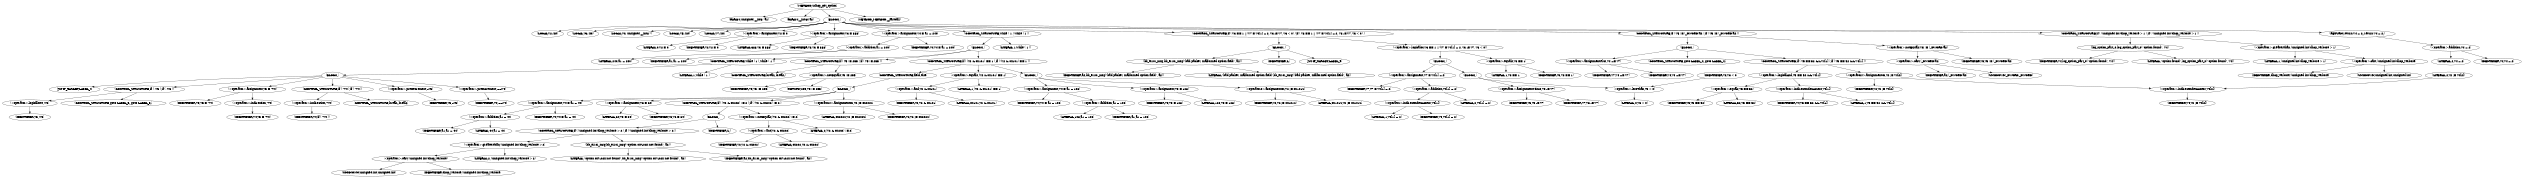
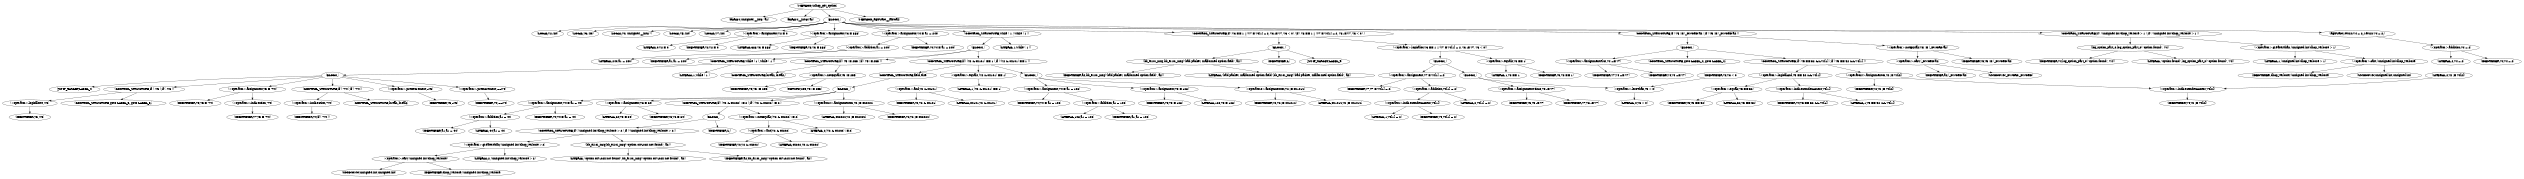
  digraph {
    n1 [label="(METHOD,udhcp_get_option)"]
    n2 [label="(PARAM,unsigned __int8 *a1)"]
    n3 [label="(PARAM,__int64 a2)"]
    n4 [label="(BLOCK,,)"]
-   n5 [label="(METHOD_METHOD,__fastcall)"]
+   n5 [label="(METHOD_RETURN,__fastcall)"]
    n6 [label="(LOCAL,v2: int)"]
    n7 [label="(LOCAL,v3: int)"]
    n8 [label="(LOCAL,v4: unsigned __int8 *)"]
    n9 [label="(LOCAL,v5: int)"]
    n10 [label="(LOCAL,v7: int)"]
    n11 [label="(<operator>.assignment,v2 = 0)"]
    n12 [label="(<operator>.assignment,v3 = 388)"]
    n13 [label="(<operator>.assignment,v4 = a1 + 240)"]
    n14 [label="(CONTROL_STRUCTURE,while ( 1 ),while ( 1 ))"]
    n15 [label="(CONTROL_STRUCTURE,if ( v3 == 1 || (v7 = v4[1] + 2, v3 -= v7, v3 < 0) ),if ( v3 == 1 || (v7 = v4[1] + 2, v3 -= v7, v3 < 0) ))"]
    n16 [label="(CONTROL_STRUCTURE,if ( v5 != (_DWORD)a2 ),if ( v5 != (_DWORD)a2 ))"]
    n17 [label="(CONTROL_STRUCTURE,if ( (unsigned int)dhcp_verbose > 1 ),if ( (unsigned int)dhcp_verbose > 1 ))"]
    n18 [label="(RETURN,return v4 + 2;,return v4 + 2;)"]
    n19 [label="(IDENTIFIER,v2,v2 = 0)"]
    n20 [label="(LITERAL,0,v2 = 0)"]
    n21 [label="(IDENTIFIER,v3,v3 = 388)"]
    n22 [label="(LITERAL,388,v3 = 388)"]
    n23 [label="(IDENTIFIER,v4,v4 = a1 + 240)"]
    n24 [label="(<operator>.addition,a1 + 240)"]
    n25 [label="(LITERAL,1,while ( 1 ))"]
    n26 [label="(BLOCK,,)"]
    n27 [label="(<operator>.logicalOr,v3 == 1 || (v7 = v4[1] + 2, v3 -= v7, v3 < 0))"]
    n28 [label="(BLOCK,,)"]
    n29 [label="(<operator>.notEquals,v5 != (_DWORD)a2)"]
    n30 [label="(BLOCK,,)"]
    n31 [label="(<operator>.greaterThan,(unsigned int)dhcp_verbose > 1)"]
    n32 [label="(log_option_part_0,log_option_part_0(\"option found\", v4))"]
    n33 [label="(<operator>.addition,v4 + 2)"]
    n34 [label="(IDENTIFIER,a1,a1 + 240)"]
    n35 [label="(LITERAL,240,a1 + 240)"]
    n36 [label="(CONTROL_STRUCTURE,while ( 1 ),while ( 1 ))"]
    n37 [label="(CONTROL_STRUCTURE,if ( v5 != 255 ),if ( v5 != 255 ))"]
    n38 [label="(CONTROL_STRUCTURE,if ( (v2 & 0x101) == 1 ),if ( (v2 & 0x101) == 1 ))"]
    n39 [label="(LITERAL,1,while ( 1 ))"]
    n40 [label="(BLOCK,,)"]
    n41 [label="(<operator>.notEquals,v5 != 255)"]
    n42 [label="(CONTROL_STRUCTURE,break;,break;)"]
    n43 [label="(<operator>.equals,(v2 & 0x101) == 1)"]
    n44 [label="(BLOCK,,)"]
    n45 [label="(CONTROL_STRUCTURE,field,else)"]
    n46 [label="(<operator>.assignment,v5 = *v4)"]
    n47 [label="(CONTROL_STRUCTURE,if ( *v4 ),if ( *v4 ))"]
    n48 [label="(<operator>.preDecrement,--v3)"]
    n49 [label="(<operator>.preIncrement,++v4)"]
    n50 [label="(JUMP_TARGET,LABEL_4)"]
    n51 [label="(CONTROL_STRUCTURE,if ( !v3 ),if ( !v3 ))"]
    n52 [label="(IDENTIFIER,v5,v5 = *v4)"]
    n53 [label="(<operator>.indirection,*v4)"]
    n54 [label="(<operator>.indirection,*v4)"]
    n55 [label="(CONTROL_STRUCTURE,break;,break;)"]
    n56 [label="(IDENTIFIER,v3,--v3)"]
    n57 [label="(IDENTIFIER,v4,++v4)"]
    n58 [label="(<operator>.logicalNot,!v3)"]
    n59 [label="(CONTROL_STRUCTURE,goto LABEL_5;,goto LABEL_5;)"]
-   n60 [label="(IDENTIFIER,v4,v5 = *v4)"]
+   n60 [label="(IDENTIFIER,v7,v5 = *v4)"]
    n61 [label="(IDENTIFIER,v4,if ( *v4 ))"]
    n62 [label="(IDENTIFIER,v3,!v3)"]
    n63 [label="(IDENTIFIER,v5,v5 != 255)"]
    n64 [label="(RETURN,255,v5 != 255)"]
    n65 [label="(<operator>.and,v2 & 0x101)"]
    n66 [label="(LITERAL,1,(v2 & 0x101) == 1)"]
    n67 [label="(<operators>.assignmentOr,v2 |= 0x101u)"]
    n68 [label="(<operator>.assignment,v4 = a1 + 108)"]
    n69 [label="(<operator>.assignment,v3 = 128)"]
    n70 [label="(BLOCK,,)"]
    n71 [label="(IDENTIFIER,v2,v2 & 0x101)"]
    n72 [label="(LITERAL,0x101,v2 & 0x101)"]
    n73 [label="(IDENTIFIER,v2,v2 |= 0x101u)"]
    n74 [label="(LITERAL,0x101u,v2 |= 0x101u)"]
    n75 [label="(IDENTIFIER,v4,v4 = a1 + 108)"]
    n76 [label="(<operator>.addition,a1 + 108)"]
    n77 [label="(IDENTIFIER,v3,v3 = 128)"]
    n78 [label="(LITERAL,128,v3 = 128)"]
    n79 [label="(IDENTIFIER,a1,a1 + 108)"]
    n80 [label="(LITERAL,108,a1 + 108)"]
    n81 [label="(CONTROL_STRUCTURE,if ( (v2 & 0x202) != 2 ),if ( (v2 & 0x202) != 2 ))"]
    n82 [label="(<operators>.assignmentOr,v2 |= 0x202u)"]
    n83 [label="(<operator>.assignment,v4 = a1 + 44)"]
    n84 [label="(<operator>.assignment,v3 = 64)"]
    n85 [label="(<operator>.notEquals,(v2 & 0x202) != 2)"]
    n86 [label="(BLOCK,,)"]
    n87 [label="(IDENTIFIER,v2,v2 |= 0x202u)"]
    n88 [label="(LITERAL,0x202u,v2 |= 0x202u)"]
    n89 [label="(IDENTIFIER,v4,v4 = a1 + 44)"]
    n90 [label="(<operator>.addition,a1 + 44)"]
    n91 [label="(IDENTIFIER,v3,v6 = 64)"]
    n92 [label="(LITERAL,64,v3 = 64)"]
    n93 [label="(<operator>.and,v2 & 0x202)"]
    n94 [label="(LITERAL,2,(v2 & 0x202) != 2)"]
    n95 [label="(CONTROL_STRUCTURE,if ( (unsigned int)dhcp_verbose > 2 ),if ( (unsigned int)dhcp_verbose > 2 ))"]
    n96 [label="(IDENTIFIER,L,)"]
    n97 [label="(IDENTIFIER,v2,v2 & 0x202)"]
    n98 [label="(LITERAL,0x202,v2 & 0x202)"]
    n99 [label="(<operator>.greaterThan,(unsigned int)dhcp_verbose > 2)"]
    n100 [label="(bb_error_msg,bb_error_msg(\"option 0x%02x not found\", a2))"]
    n101 [label="(<operator>.cast,(unsigned int)dhcp_verbose)"]
    n102 [label="(LITERAL,2,(unsigned int)dhcp_verbose > 2)"]
    n103 [label="(LITERAL,\"option 0x%02x not found\",bb_error_msg(\"option 0x%02x not found\", a2))"]
    n104 [label="(IDENTIFIER,a2,bb_error_msg(\"option 0x%02x not found\", a2))"]
    n105 [label="(UNKNOWN,unsigned int,unsigned int)"]
    n106 [label="(IDENTIFIER,dhcp_verbose,(unsigned int)dhcp_verbose)"]
    n107 [label="(IDENTIFIER,a1,a1 + 44)"]
    n108 [label="(LITERAL,44,a1 + 44)"]
    n109 [label="(<operator>.equals,v3 == 1)"]
    n110 [label="(BLOCK,,)"]
    n111 [label="(JUMP_TARGET,LABEL_9)"]
    n112 [label="(bb_error_msg,bb_error_msg(\"bad packet, malformed option field\", a2))"]
    n113 [label="(IDENTIFIER,L,)"]
    n114 [label="(IDENTIFIER,v3,v3 == 1)"]
    n115 [label="(LITERAL,1,v3 == 1)"]
    n116 [label="(<operator>.assignment,v7 = v4[1] + 2)"]
    n117 [label="(BLOCK,,)"]
    n118 [label="(IDENTIFIER,v7,v7 = v4[1] + 2)"]
    n119 [label="(<operator>.addition,v4[1] + 2)"]
    n120 [label="(<operator>.assignmentMinus,v3 -= v7)"]
    n121 [label="(<operator>.lessThan,v3 < 0)"]
    n122 [label="(<operator>.indirectIndexAccess,v4[1])"]
    n123 [label="(LITERAL,2,v4[1] + 2)"]
    n124 [label="(IDENTIFIER,v4,v4[1] + 2)"]
    n125 [label="(LITERAL,1,v4[1] + 2)"]
    n126 [label="(IDENTIFIER,v3,v3 -= v7)"]
    n127 [label="(IDENTIFIER,v7,v3 -= v7)"]
    n128 [label="(LITERAL,0,v3 < 0)"]
    n129 [label="(IDENTIFIER,v3,v3 < 0)"]
    n130 [label="(LITERAL,\"bad packet, malformed option field\",bb_error_msg(\"bad packet, malformed option field\", a2))"]
    n131 [label="(IDENTIFIER,a2,bb_error_msg(\"bad packet, malformed option field\", a2))"]
    n132 [label="(IDENTIFIER,v5,v5 != (_DWORD)a2)"]
    n133 [label="(<operator>.cast,(_DWORD)a2)"]
    n134 [label="(CONTROL_STRUCTURE,if ( v5 == 52 && v4[1] ),if ( v5 == 52 && v4[1] ))"]
    n135 [label="(<operator>.assignmentPlus,v4 += v7)"]
    n136 [label="(CONTROL_STRUCTURE,goto LABEL_4;,goto LABEL_4;)"]
    n137 [label="(UNKNOWN,_DWORD,_DWORD)"]
    n138 [label="(IDENTIFIER,a2,(_DWORD)a2)"]
    n139 [label="(<operator>.logicalAnd,v5 == 52 && v4[1])"]
    n140 [label="(<operators>.assignmentOr,v2 |= v4[2])"]
    n141 [label="(IDENTIFIER,v4,v4 += v7)"]
    n142 [label="(IDENTIFIER,v7,v4 += v7)"]
    n143 [label="(<operator>.equals,v5 == 52)"]
    n144 [label="(<operator>.indirectIndexAccess,v4[1])"]
    n145 [label="(IDENTIFIER,v2,v2 |= v4[2])"]
    n146 [label="(<operator>.indirectIndexAccess,v4[2])"]
    n147 [label="(IDENTIFIER,v5,v5 == 52)"]
    n148 [label="(LITERAL,52,v5 == 52)"]
    n149 [label="(IDENTIFIER,v4,v5 == 52 && v4[1])"]
    n150 [label="(LITERAL,1,v5 == 52 && v4[1])"]
    n151 [label="(IDENTIFIER,v4,v2 |= v4[2])"]
    n152 [label="(LITERAL,2,v2 |= v4[2])"]
    n153 [label="(<operator>.cast,(unsigned int)dhcp_verbose)"]
    n154 [label="(LITERAL,1,(unsigned int)dhcp_verbose > 1)"]
    n155 [label="(LITERAL,\"option found\",log_option_part_0(\"option found\", v4))"]
    n156 [label="(IDENTIFIER,v4,log_option_part_0(\"option found\", v4))"]
    n157 [label="(UNKNOWN,unsigned int,unsigned int)"]
    n158 [label="(IDENTIFIER,dhcp_verbose,(unsigned int)dhcp_verbose)"]
    n159 [label="(IDENTIFIER,v4,v4 + 2)"]
    n160 [label="(LITERAL,2,v4 + 2)"]
    n1 -> n2
    n1 -> n3
    n1 -> n4
    n1 -> n5
    n4 -> n6
    n4 -> n7
    n4 -> n8
    n4 -> n9
    n4 -> n10
    n4 -> n11
    n4 -> n12
    n4 -> n13
    n4 -> n14
    n4 -> n15
    n4 -> n16
    n4 -> n17
    n4 -> n18
    n11 -> n19
    n11 -> n20
    n12 -> n21
    n12 -> n22
    n13 -> n23
    n13 -> n24
    n14 -> n25
    n14 -> n26
    n15 -> n27
    n15 -> n28
    n16 -> n29
    n16 -> n30
    n17 -> n31
    n17 -> n32
    n18 -> n33
    n24 -> n34
    n24 -> n35
    n26 -> n36
    n26 -> n37
    n26 -> n38
    n27 -> n109
    n27 -> n110
    n28 -> n111
    n28 -> n112
    n28 -> n113
    n29 -> n132
    n29 -> n133
    n30 -> n134
    n30 -> n135
    n30 -> n136
    n31 -> n153
    n31 -> n154
    n32 -> n155
    n32 -> n156
    n33 -> n159
    n33 -> n160
    n36 -> n39
    n36 -> n40
    n37 -> n41
    n37 -> n42
    n38 -> n43
    n38 -> n44
    n38 -> n45
    n40 -> n46
    n40 -> n47
    n40 -> n48
    n40 -> n49
    n40 -> n50
    n40 -> n51
    n41 -> n63
    n41 -> n64
-   n43 -> n65
    n43 -> n66
    n44 -> n67
    n44 -> n68
    n44 -> n69
    n45 -> n70
    n46 -> n52
    n46 -> n53
    n47 -> n54
    n47 -> n55
    n48 -> n56
    n49 -> n57
    n51 -> n58
    n51 -> n59
    n53 -> n60
    n54 -> n61
    n58 -> n62
    n65 -> n71
    n65 -> n72
    n67 -> n73
    n67 -> n74
    n68 -> n75
    n68 -> n76
    n69 -> n77
    n69 -> n78
    n70 -> n81
    n70 -> n82
    n70 -> n83
    n70 -> n84
    n76 -> n79
    n76 -> n80
    n81 -> n85
    n81 -> n86
    n82 -> n87
    n82 -> n88
    n83 -> n89
    n83 -> n90
    n84 -> n91
    n84 -> n92
    n85 -> n93
    n85 -> n94
    n86 -> n95
    n86 -> n96
    n90 -> n107
    n90 -> n108
    n93 -> n97
    n93 -> n98
    n95 -> n99
    n95 -> n100
    n99 -> n101
    n99 -> n102
    n100 -> n103
    n100 -> n104
    n101 -> n105
    n101 -> n106
    n109 -> n114
    n109 -> n115
    n110 -> n116
    n110 -> n117
    n112 -> n130
    n112 -> n131
    n116 -> n118
    n116 -> n119
    n117 -> n120
    n117 -> n121
    n119 -> n122
    n119 -> n123
    n120 -> n126
    n120 -> n127
    n121 -> n128
    n122 -> n124
    n122 -> n125
    n129 -> n121
    n133 -> n137
    n133 -> n138
    n134 -> n139
    n134 -> n140
    n135 -> n141
    n135 -> n142
    n139 -> n143
    n139 -> n144
    n140 -> n145
    n140 -> n146
    n143 -> n147
    n143 -> n148
    n144 -> n149
    n144 -> n150
    n146 -> n151
    n152 -> n146
    n153 -> n157
    n153 -> n158
  }
